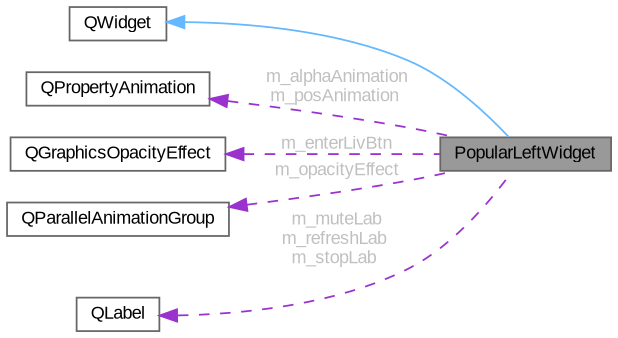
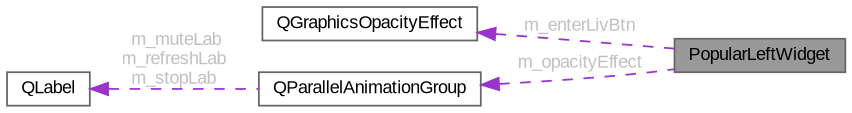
  digraph {
    fontname="Liberation Sans"
    rankdir=LR
    node [color=gray40 fillcolor=white fontname="Liberation Sans" fontsize=10 shape=box style=filled]
    edge [color=darkorchid3 dir=back fontname="Liberation Sans" fontsize=10 labelfontname=Helvetica labelfontsize=10 style=dashed fontcolor=grey]
    n1 [fillcolor=grey60 fontcolor=black height=0.2 label=PopularLeftWidget width=0.4]
-   n2 [height=0.2 label=QWidget width=0.4]
-   n3 [height=0.2 label=QPropertyAnimation width=0.4]
    n4 [height=0.2 label=QGraphicsOpacityEffect width=0.4]
    n5 [height=0.2 label=QParallelAnimationGroup width=0.4]
    n6 [height=0.2 label=QLabel width=0.4]
-   n2 -> n1 [color=steelblue1 style=solid fontcolor=""]
-   n3 -> n1 [label=" m_alphaAnimation\nm_posAnimation"]
    n4 -> n1 [label=" m_enterLivBtn"]
    n5 -> n1 [label=" m_opacityEffect"]
-   n6 -> n1 [label=" m_muteLab\nm_refreshLab\nm_stopLab"]
+   n6 -> n5 [label=" m_muteLab\nm_refreshLab\nm_stopLab"]
  }
